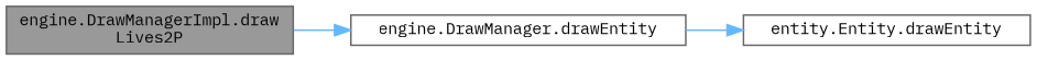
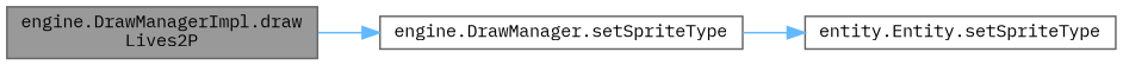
  digraph {
    fontname="IBM Plex Mono"
    rankdir=LR
    node [color=grey40 fillcolor=white fontname="IBM Plex Mono" fontsize=10 shape=box style=filled]
    edge [color=steelblue1 fontname="IBM Plex Mono" fontsize=10 labelfontname=Helvetica labelfontsize=10 style=solid]
    n1 [color=gray40 fillcolor=grey60 fontcolor=black height=0.2 label="engine.DrawManagerImpl.draw\lLives2P" width=0.4]
-   n2 [height=0.2 label="engine.DrawManager.drawEntity" width=0.4]
-   n3 [height=0.2 label="entity.Entity.drawEntity" width=0.4]
+   n2 [height=0.2 label="engine.DrawManager.setSpriteType" width=0.4]
+   n3 [height=0.2 label="entity.Entity.setSpriteType" width=0.4]
    n1 -> n2
    n2 -> n3
  }
